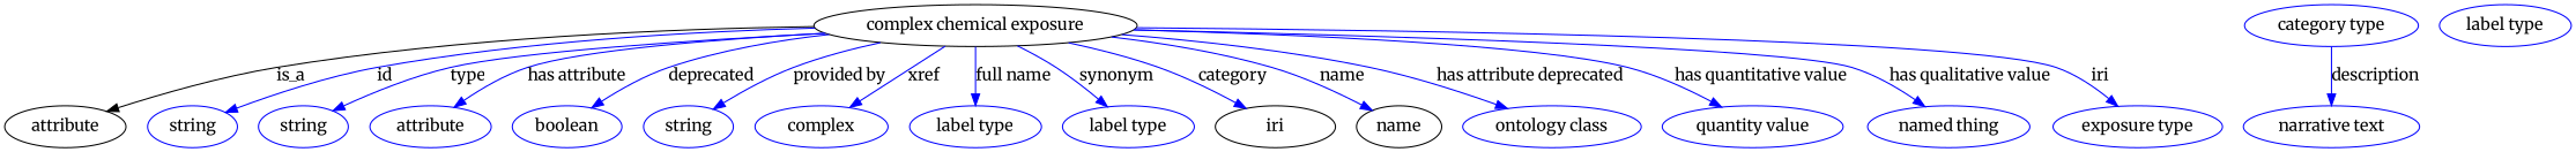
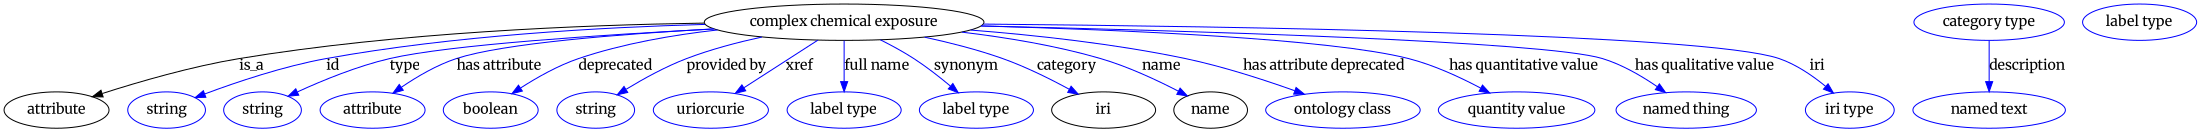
  digraph {
    fontname=Merriweather
    node [fontname=Merriweather color=blue]
    edge [fontname=Merriweather color=blue style=solid]
    n1 [height=0.5 label="complex chemical exposure" width=3.8455 color=""]
    attribute [height=0.5 width=1.4443 color=""]
    n3 [height=0.5 label=string width=1.0652]
    n4 [height=0.5 label=string width=1.0652]
    n5 [height=0.5 label=attribute width=1.4443]
    n6 [height=0.5 label=boolean width=1.2999]
    n7 [height=0.5 label=string width=1.0652]
-   n8 [height=0.5 label=complex width=1.5887]
+   n8 [height=0.5 label=uriorcurie width=1.5887]
    n9 [height=0.5 label="label type" width=1.5707]
    n10 [height=0.5 label="label type" width=1.5707]
    n11 [height=0.5 label=iri width=1.4263 color=""]
    name [height=0.5 width=1.011 color=""]
    n13 [height=0.5 label="ontology class" width=2.1304]
    n14 [height=0.5 label="quantity value" width=2.1484]
    n15 [height=0.5 label="named thing" width=1.9318]
-   n16 [height=0.5 label="exposure type" width=1.2277]
-   n17 [height=0.5 label="narrative text" width=2.0943]
+   n16 [height=0.5 label="iri type" width=1.2277]
+   n17 [height=0.5 label="named text" width=2.0943]
    n18 [height=0.5 label="category type" width=2.0762]
    n19 [height=0.5 label="label type" width=1.5707]
    n1 -> attribute [label=is_a color="" style=""]
    n1 -> n3 [label=id]
    n1 -> n4 [label=type]
    n1 -> n5 [label="has attribute"]
    n1 -> n6 [label=deprecated]
    n1 -> n7 [label="provided by"]
    n1 -> n8 [label=xref]
    n1 -> n9 [label="full name"]
    n1 -> n10 [label=synonym]
    n1 -> n11 [label=category]
    n1 -> name [label=name]
    n1 -> n13 [label="has attribute deprecated"]
    n1 -> n14 [label="has quantitative value"]
    n1 -> n15 [label="has qualitative value"]
    n1 -> n16 [label=iri]
    n18 -> n17 [label=description]
  }
